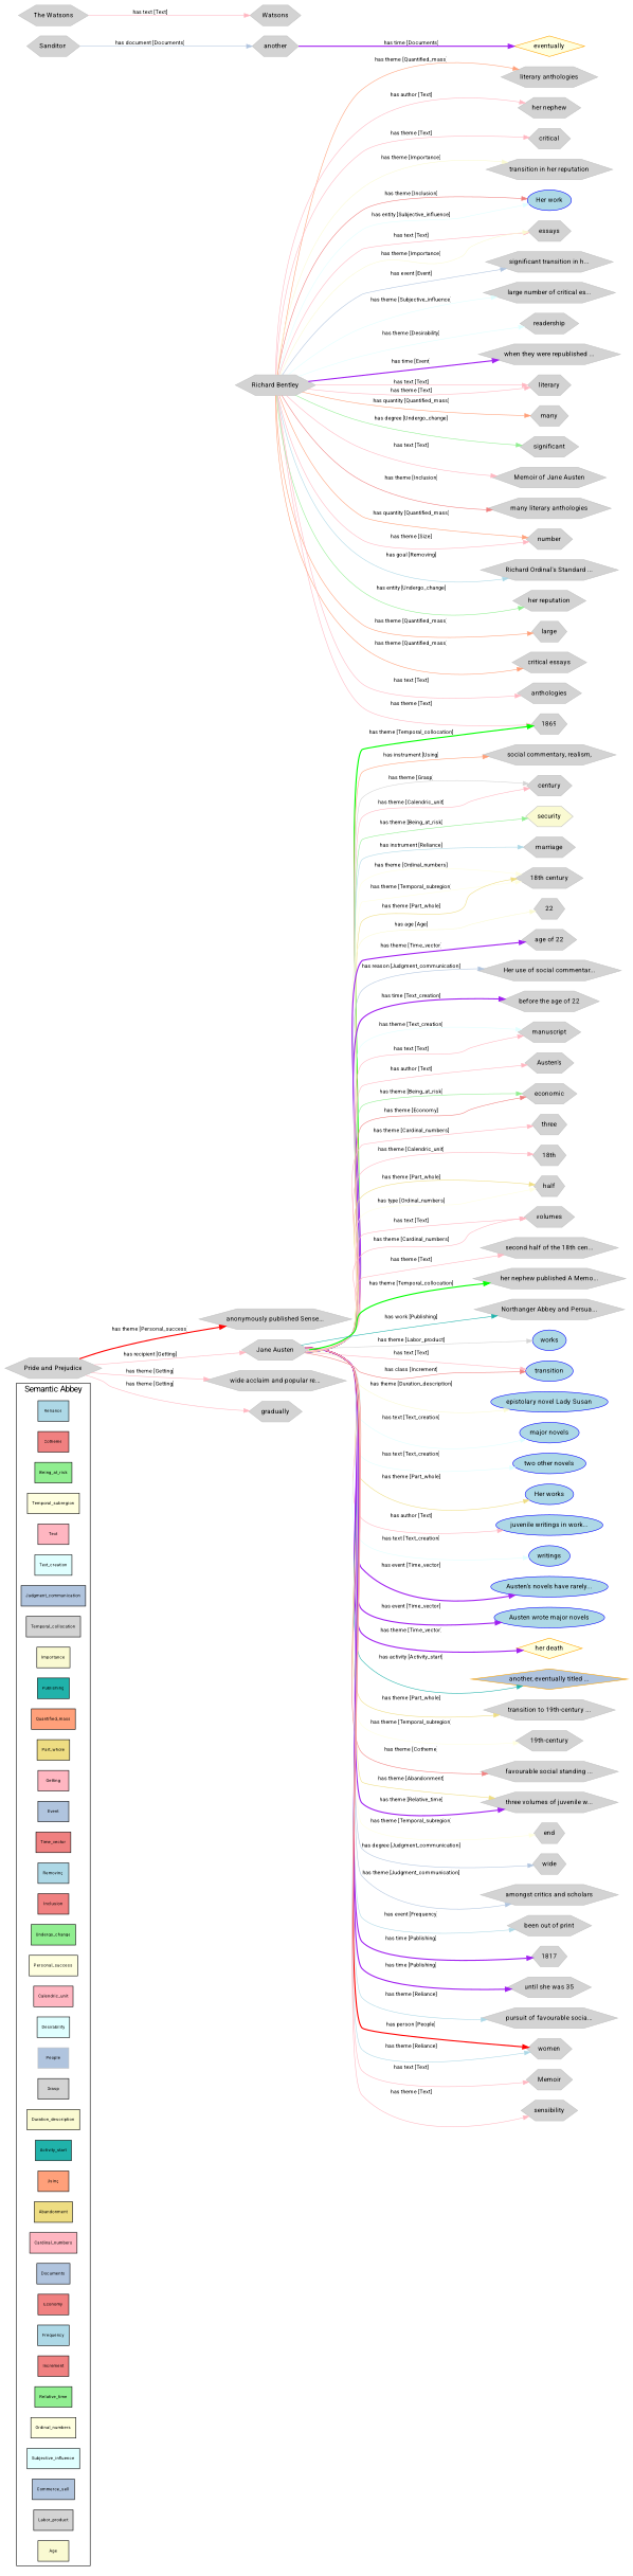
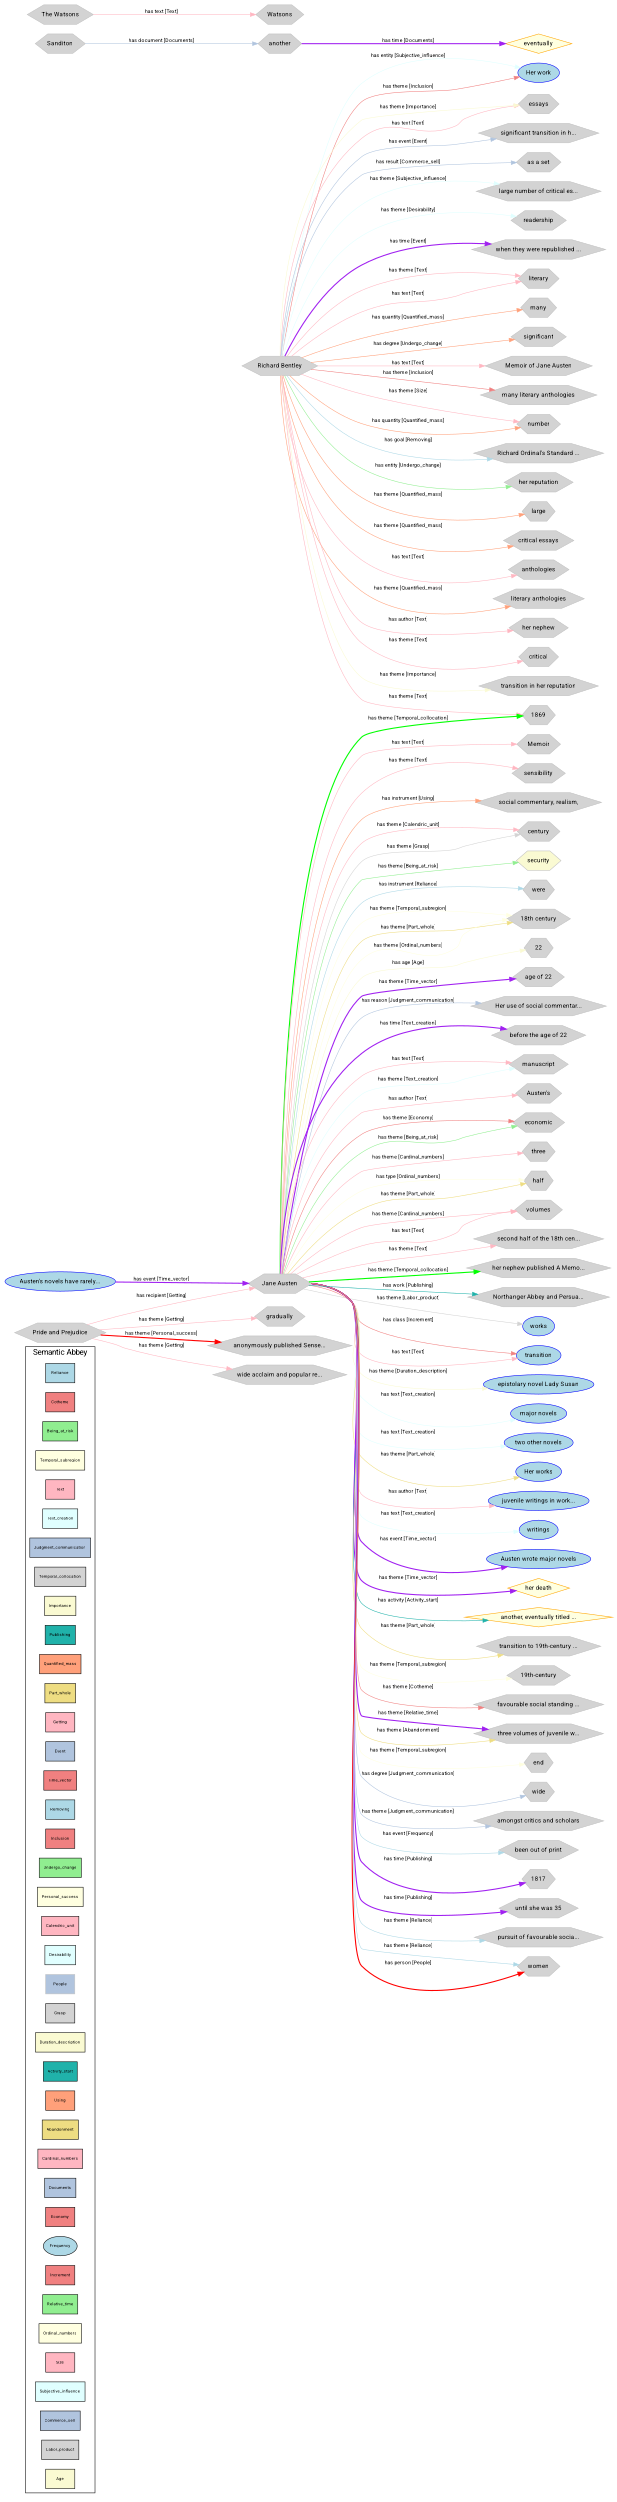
  digraph {
    bgcolor=white
    compound=true
    fontname=Roboto
    rankdir=LR
    node [fillcolor=lightgray fontname=Roboto fontsize=12 shape=hexagon style=filled color=gray]
    edge [color=lightpink fontname=Roboto fontsize=10 penwidth=1]
    n1 [fillcolor=lightblue fontsize=8 label=Reliance shape=box color=""]
    n2 [fillcolor=lightcoral fontsize=8 label=Cotheme shape=box color=""]
    n3 [fillcolor=lightgreen fontsize=8 label=Being_at_risk shape=box color=""]
    n4 [fillcolor=lightyellow fontsize=8 label=Temporal_subregion shape=box color=""]
    n5 [fillcolor=lightpink fontsize=8 label=Text shape=box color=""]
    n6 [fillcolor=lightcyan fontsize=8 label=Text_creation shape=box color=""]
    n7 [fillcolor=lightsteelblue fontsize=8 label=Judgment_communication shape=box color=""]
    n8 [fontsize=8 label=Temporal_collocation shape=box color=""]
    n9 [fillcolor=lightgoldenrodyellow fontsize=8 label=Importance shape=box color=""]
    n10 [fillcolor=lightseagreen fontsize=8 label=Publishing shape=box color=""]
    n11 [fillcolor=lightsalmon fontsize=8 label=Quantified_mass shape=box color=""]
    n12 [fillcolor=lightgoldenrod fontsize=8 label=Part_whole shape=box color=""]
    n13 [fillcolor=lightpink fontsize=8 label=Getting shape=box color=""]
    n14 [fillcolor=lightsteelblue fontsize=8 label=Event shape=box color=""]
    n15 [fillcolor=lightcoral fontsize=8 label=Time_vector shape=box color=""]
    n16 [fillcolor=lightblue fontsize=8 label=Removing shape=box color=""]
    n17 [fillcolor=lightcoral fontsize=8 label=Inclusion shape=box color=""]
    n18 [fillcolor=lightgreen fontsize=8 label=Undergo_change shape=box color=""]
    n19 [fillcolor=lightyellow fontsize=8 label=Personal_success shape=box color=""]
    n20 [fillcolor=lightpink fontsize=8 label=Calendric_unit shape=box color=""]
    n21 [fillcolor=lightcyan fontsize=8 label=Desirability shape=box color=""]
    n22 [fillcolor=lightsteelblue fontsize=8 label=People shape=box]
    n23 [fontsize=8 label=Grasp shape=box color=""]
    n24 [fillcolor=lightgoldenrodyellow fontsize=8 label=Duration_description shape=box color=""]
    n25 [fillcolor=lightseagreen fontsize=8 label=Activity_start shape=box color=""]
    n26 [fillcolor=lightsalmon fontsize=8 label=Using shape=box color=""]
    n27 [fillcolor=lightgoldenrod fontsize=8 label=Abandonment shape=box color=""]
    n28 [fillcolor=lightpink fontsize=8 label=Cardinal_numbers shape=box color=""]
    n29 [fillcolor=lightsteelblue fontsize=8 label=Documents shape=box color=""]
    n30 [fillcolor=lightcoral fontsize=8 label=Economy shape=box color=""]
-   n31 [fillcolor=lightblue fontsize=8 label=Frequency shape=box color=""]
+   n31 [fillcolor=lightblue fontsize=8 label=Frequency shape=ellipse color=""]
    n32 [fillcolor=lightcoral fontsize=8 label=Increment shape=box color=""]
    n33 [fillcolor=lightgreen fontsize=8 label=Relative_time shape=box color=""]
    n34 [fillcolor=lightyellow fontsize=8 label=Ordinal_numbers shape=box color=""]
+   n35 [fillcolor=lightpink fontsize=8 label=Size shape=box color=""]
    n36 [fillcolor=lightcyan fontsize=8 label=Subjective_influence shape=box color=""]
    n37 [fillcolor=lightsteelblue fontsize=8 label=Commerce_sell shape=box color=""]
    n38 [fontsize=8 label=Labor_product shape=box color=""]
    n39 [fillcolor=lightgoldenrodyellow fontsize=8 label=Age shape=box color=""]
    n40 [color=blue fillcolor=lightblue label=works shape=ellipse]
    n41 [color=blue fillcolor=lightblue label=transition shape=ellipse]
    n42 [color=blue fillcolor=lightblue label="Her work" shape=ellipse]
    n43 [color=blue fillcolor=lightblue label="epistolary novel Lady Susan" shape=ellipse]
    n44 [color=blue fillcolor=lightblue label="major novels" shape=ellipse]
    n45 [color=blue fillcolor=lightblue label="two other novels" shape=ellipse]
    n46 [color=blue fillcolor=lightblue label="Her works" shape=ellipse]
    n47 [color=blue fillcolor=lightblue label="juvenile writings in work..." shape=ellipse]
    n48 [color=blue fillcolor=lightblue label=writings shape=ellipse]
    n49 [color=blue fillcolor=lightblue label="Austen's novels have rarely..." shape=ellipse]
    n50 [color=blue fillcolor=lightblue label="Austen wrote major novels" shape=ellipse]
    n51 [color=orange fillcolor=lightyellow label="her death" shape=diamond]
-   n52 [color=orange fillcolor=lightsteelblue label="another, eventually titled ..." shape=diamond]
+   n52 [color=orange fillcolor=lightyellow label="another, eventually titled ..." shape=diamond]
    n53 [color=orange fillcolor=lightyellow label=eventually shape=diamond]
    n54 [label="transition to 19th-century ..."]
    n55 [label="19th-century"]
    n56 [label=another]
    n57 [label=essays]
    n58 [label="significant transition in h..."]
    n59 [label="favourable social standing ..."]
+   n60 [label="as a set"]
    n61 [label="large number of critical es..."]
    n62 [label="three volumes of juvenile w..."]
    n63 [label=readership]
    n64 [label="when they were republished ..."]
    n65 [label=end]
    n66 [label=wide]
    n67 [label="amongst critics and scholars"]
    n68 [label="Richard Bentley"]
    n69 [label=literary]
    n70 [label=many]
    n71 [label=significant]
    n72 [label=1869]
    n73 [label="Memoir of Jane Austen"]
    n74 [label="many literary anthologies"]
    n75 [label=number]
    n76 [label="Richard Ordinal's Standard ..."]
    n77 [label="her reputation"]
    n78 [label=large]
    n79 [label="critical essays"]
    n80 [label=anthologies]
    n81 [label="literary anthologies"]
    n82 [label="her nephew"]
    n83 [label=critical]
    n84 [label="transition in her reputation"]
    n85 [label="been out of print"]
    n86 [label=1817]
    n87 [label="until she was 35"]
    n88 [label="pursuit of favourable socia..."]
    n89 [label="anonymously published Sense..."]
    n90 [label=women]
    n91 [label=Memoir]
    n92 [label=sensibility]
    n93 [label="social commentary, realism,"]
    n94 [label=century]
    n95 [fillcolor=lightgoldenrodyellow label=security]
-   n96 [label=marriage]
+   n96 [label=were]
    n97 [label="Pride and Prejudice"]
    n98 [label="Jane Austen"]
    n99 [label="wide acclaim and popular re..."]
    n100 [label=gradually]
    n101 [label="18th century"]
    n102 [label=22]
    n103 [label="age of 22"]
    n104 [label="Her use of social commentar..."]
    n105 [label="before the age of 22"]
    n106 [label=manuscript]
    n107 [label="Austen's"]
    n108 [label=economic]
    n109 [label=three]
-   n110 [label="18th"]
    n111 [label=half]
    n112 [label=volumes]
    n113 [label="second half of the 18th cen..."]
    n114 [label="her nephew published A Memo..."]
    n115 [label="Northanger Abbey and Persua..."]
    n116 [label=Sanditon]
    n117 [label="The Watsons"]
    n118 [label=Watsons]
    subgraph cluster_1 {
      subgraph sub_2 {
        color=red
        fillcolor=lightcoral
        label=People
        style=filled
      }
    }
    subgraph cluster_3 {
      subgraph sub_4 {
        color=green
        fillcolor=lightgreen
        label=Locations
        style=filled
      }
    }
    subgraph cluster_5 {
      subgraph sub_6 {
        color=orange
        fillcolor=lightyellow
        label=Events
        style=filled
      }
    }
    subgraph cluster_7 {
      subgraph sub_8 {
        color=blue
        fillcolor=lightblue
        label=Concepts
        style=filled
      }
    }
    subgraph cluster_9 {
      subgraph sub_10 {
        color=gray
        fillcolor=lightgray
        label=Other
        style=filled
      }
    }
    subgraph cluster_11 {
      color=black
      fillcolor=white
      label="Semantic Abbey"
      rank=sink
      style=filled
      n1
      n2
      n3
      n4
      n5
      n6
      n7
      n8
      n9
      n10
      n11
      n12
      n13
      n14
      n15
      n16
      n17
      n18
      n19
      n20
      n21
      n22
      n23
      n24
      n25
      n26
      n27
      n28
      n29
      n30
      n31
      n32
      n33
      n34
+     n35
      n36
      n37
      n38
      n39
    }
    n56 -> n53 [color=purple label="has time [Documents]" penwidth=2]
    n68 -> n42 [color=lightcoral label="has theme [Inclusion]"]
    n68 -> n42 [color=lightcyan label="has entity [Subjective_influence]"]
    n68 -> n57 [label="has text [Text]"]
    n68 -> n57 [color=lightgoldenrodyellow label="has theme [Importance]"]
    n68 -> n58 [color=lightsteelblue label="has event [Event]"]
+   n68 -> n60 [color=lightsteelblue label="has result [Commerce_sell]"]
    n68 -> n61 [color=lightcyan label="has theme [Subjective_influence]"]
    n68 -> n63 [color=lightcyan label="has theme [Desirability]"]
    n68 -> n64 [color=purple label="has time [Event]" penwidth=2]
    n68 -> n69 [label="has text [Text]"]
    n68 -> n69 [label="has theme [Text]"]
    n68 -> n70 [color=lightsalmon label="has quantity [Quantified_mass]"]
-   n68 -> n71 [color=lightgreen label="has degree [Undergo_change]"]
+   n68 -> n71 [color=lightsalmon label="has degree [Undergo_change]"]
    n68 -> n72 [label="has theme [Text]"]
    n68 -> n73 [label="has text [Text]"]
    n68 -> n74 [color=lightcoral label="has theme [Inclusion]"]
    n68 -> n75 [color=lightsalmon label="has quantity [Quantified_mass]"]
    n68 -> n75 [label="has theme [Size]"]
    n68 -> n76 [color=lightblue label="has goal [Removing]"]
    n68 -> n77 [color=lightgreen label="has entity [Undergo_change]"]
    n68 -> n78 [color=lightsalmon label="has theme [Quantified_mass]"]
    n68 -> n79 [color=lightsalmon label="has theme [Quantified_mass]"]
    n68 -> n80 [label="has text [Text]"]
    n68 -> n81 [color=lightsalmon label="has theme [Quantified_mass]"]
    n68 -> n82 [label="has author [Text]"]
    n68 -> n83 [label="has theme [Text]"]
    n68 -> n84 [color=lightgoldenrodyellow label="has theme [Importance]"]
    n97 -> n89 [color=red label="has theme [Personal_success]" penwidth=2]
    n97 -> n98 [label="has recipient [Getting]"]
    n97 -> n99 [label="has theme [Getting]"]
    n97 -> n100 [label="has theme [Getting]"]
    n98 -> n40 [color=lightgray label="has theme [Labor_product]"]
    n98 -> n41 [label="has text [Text]"]
    n98 -> n41 [color=lightcoral label="has class [Increment]"]
    n98 -> n43 [color=lightgoldenrodyellow label="has theme [Duration_description]"]
    n98 -> n44 [color=lightcyan label="has text [Text_creation]"]
    n98 -> n45 [color=lightcyan label="has text [Text_creation]"]
    n98 -> n46 [color=lightgoldenrod label="has theme [Part_whole]"]
    n98 -> n47 [label="has author [Text]"]
    n98 -> n48 [color=lightcyan label="has text [Text_creation]"]
-   n98 -> n49 [color=purple label="has event [Time_vector]" penwidth=2]
+   n49 -> n98 [color=purple label="has event [Time_vector]" penwidth=2]
    n98 -> n50 [color=purple label="has event [Time_vector]" penwidth=2]
    n98 -> n51 [color=purple label="has theme [Time_vector]" penwidth=2]
    n98 -> n52 [color=lightseagreen label="has activity [Activity_start]"]
    n98 -> n54 [color=lightgoldenrod label="has theme [Part_whole]"]
    n98 -> n55 [color=lightyellow label="has theme [Temporal_subregion]"]
    n98 -> n59 [color=lightcoral label="has theme [Cotheme]"]
    n98 -> n62 [color=lightgoldenrod label="has theme [Abandonment]"]
    n98 -> n62 [color=purple label="has theme [Relative_time]" penwidth=2]
    n98 -> n65 [color=lightyellow label="has theme [Temporal_subregion]"]
    n98 -> n66 [color=lightsteelblue label="has degree [Judgment_communication]"]
    n98 -> n67 [color=lightsteelblue label="has theme [Judgment_communication]"]
    n98 -> n72 [color=green label="has theme [Temporal_collocation]" penwidth=2]
    n98 -> n85 [color=lightblue label="has event [Frequency]"]
    n98 -> n86 [color=purple label="has time [Publishing]" penwidth=2]
    n98 -> n87 [color=purple label="has time [Publishing]" penwidth=2]
    n98 -> n88 [color=lightblue label="has theme [Reliance]"]
    n98 -> n90 [color=red label="has person [People]" penwidth=2]
    n98 -> n90 [color=lightblue label="has theme [Reliance]"]
    n98 -> n91 [label="has text [Text]"]
    n98 -> n92 [label="has theme [Text]"]
    n98 -> n93 [color=lightsalmon label="has instrument [Using]"]
    n98 -> n94 [color=lightgray label="has theme [Grasp]"]
    n98 -> n94 [label="has theme [Calendric_unit]"]
    n98 -> n95 [color=lightgreen label="has theme [Being_at_risk]"]
    n98 -> n96 [color=lightblue label="has instrument [Reliance]"]
    n98 -> n101 [color=lightyellow label="has theme [Temporal_subregion]"]
    n98 -> n101 [color=lightgoldenrod label="has theme [Part_whole]"]
    n98 -> n101 [color=lightyellow label="has theme [Ordinal_numbers]"]
    n98 -> n102 [color=lightgoldenrodyellow label="has age [Age]"]
    n98 -> n103 [color=purple label="has theme [Time_vector]" penwidth=2]
    n98 -> n104 [color=lightsteelblue label="has reason [Judgment_communication]"]
    n98 -> n105 [color=purple label="has time [Text_creation]" penwidth=2]
    n98 -> n106 [color=lightcyan label="has theme [Text_creation]"]
    n98 -> n106 [label="has text [Text]"]
    n98 -> n107 [label="has author [Text]"]
    n98 -> n108 [color=lightgreen label="has theme [Being_at_risk]"]
    n98 -> n108 [color=lightcoral label="has theme [Economy]"]
    n98 -> n109 [label="has theme [Cardinal_numbers]"]
-   n98 -> n110 [label="has theme [Calendric_unit]"]
    n98 -> n111 [color=lightgoldenrod label="has theme [Part_whole]"]
    n98 -> n111 [color=lightyellow label="has type [Ordinal_numbers]"]
    n98 -> n112 [label="has text [Text]"]
    n98 -> n112 [label="has theme [Cardinal_numbers]"]
    n98 -> n113 [label="has theme [Text]"]
    n98 -> n114 [color=green label="has theme [Temporal_collocation]" penwidth=2]
    n98 -> n115 [color=lightseagreen label="has work [Publishing]"]
    n116 -> n56 [color=lightsteelblue label="has document [Documents]"]
    n117 -> n118 [label="has text [Text]"]
  }
